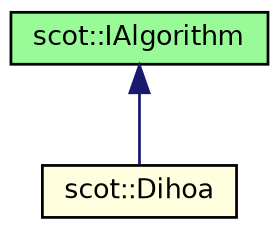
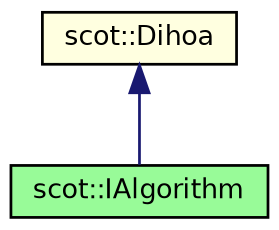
  digraph {
    node [color=black fontname=Helvetica fontsize=10 shape=record style=filled]
    n1 [fillcolor=lightyellow fontcolor=black height=0.2 label="scot::Dihoa" width=0.4]
    n2 [fillcolor=palegreen height=0.2 label="scot::IAlgorithm" width=0.4]
-   n2 -> n1 [color=midnightblue dir=back fontname=Helvetica fontsize=10 labelfontname=Helvetica labelfontsize=10 style=solid]
+   n1 -> n2 [color=midnightblue dir=back fontname=Helvetica fontsize=10 labelfontname=Helvetica labelfontsize=10 style=solid]
  }
